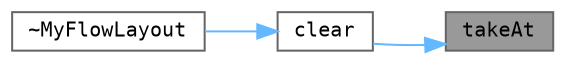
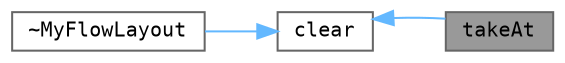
  digraph {
    fontname="DejaVu Sans Mono"
    rankdir=RL
    node [color=grey40 fillcolor=white fontname="DejaVu Sans Mono" fontsize=10 shape=box style=filled]
    edge [color=steelblue1 dir=back fontname="DejaVu Sans Mono" fontsize=10 labelfontname=Helvetica labelfontsize=10 style=solid]
    n1 [color=gray40 fillcolor=grey60 fontcolor=black height=0.2 label=takeAt width=0.4]
    n2 [height=0.2 label=clear width=0.4]
    n3 [height=0.2 label="~MyFlowLayout" width=0.4]
-   n1 -> n2
+   n2 -> n1
    n2 -> n3
  }
